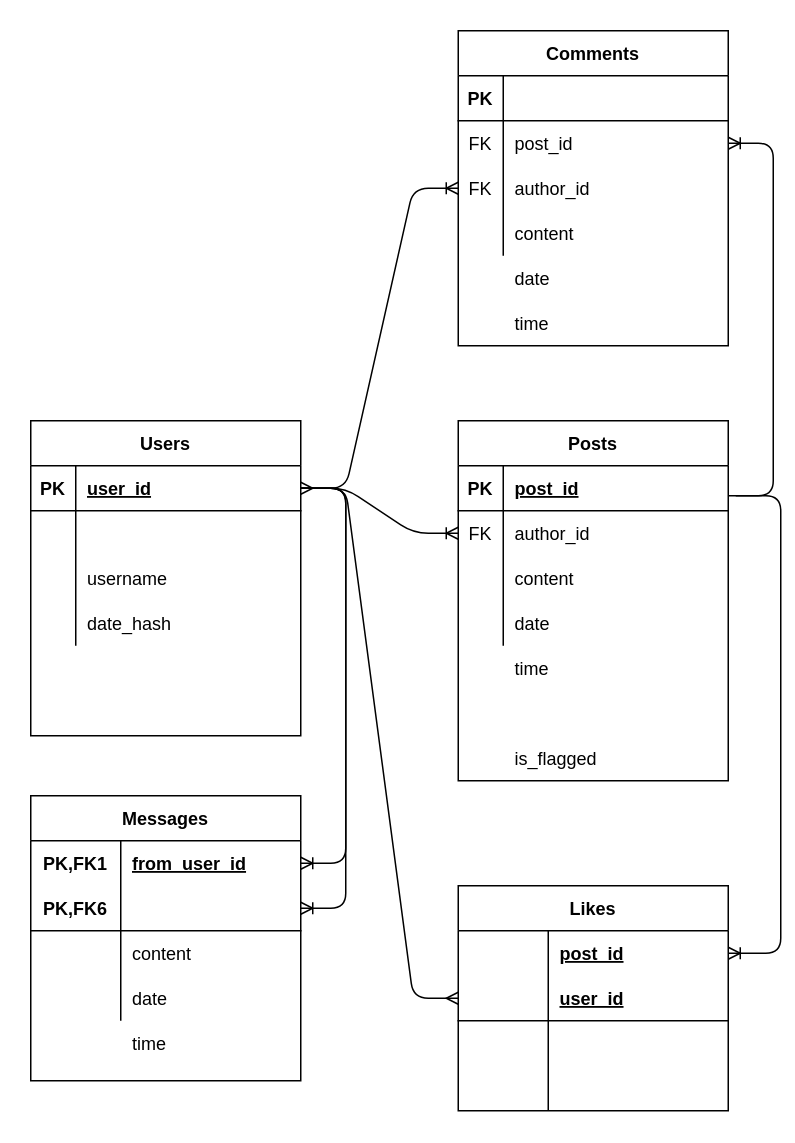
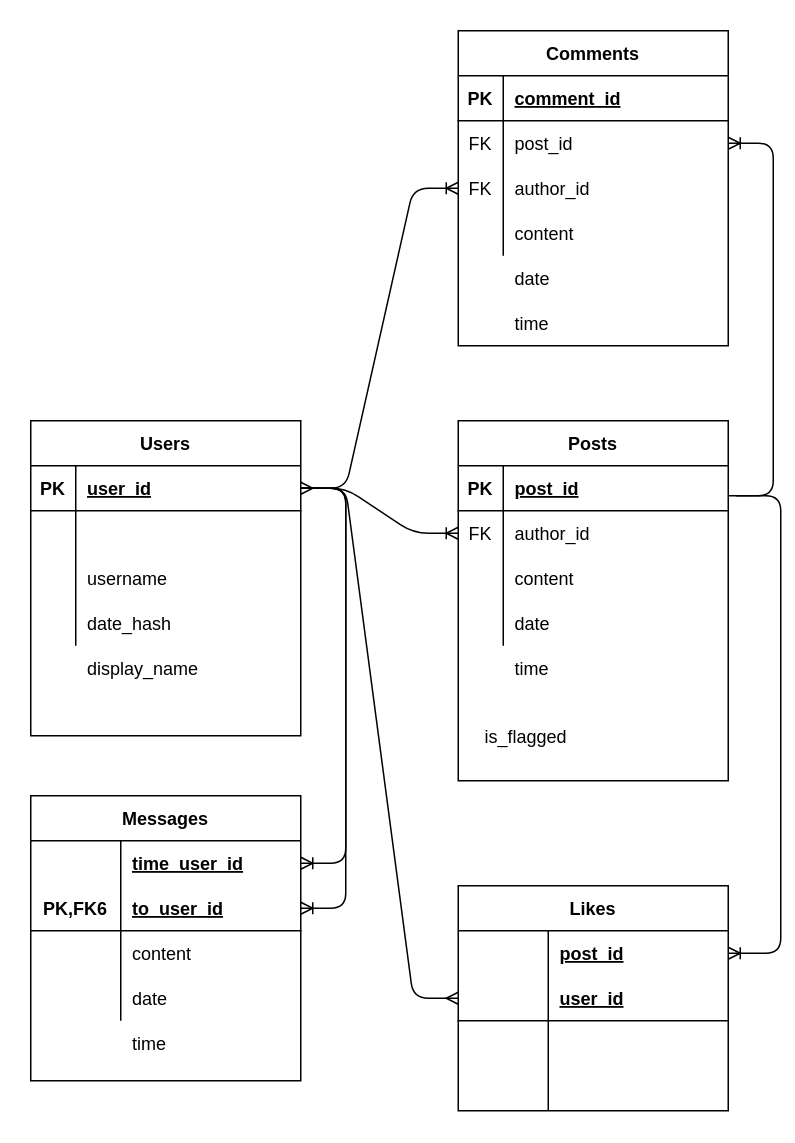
  <mxCell id="0" />
  <mxCell id="1" parent="0" />
  <mxCell id="2" value="Users" style="shape=table;startSize=30;container=1;collapsible=1;childLayout=tableLayout;fixedRows=1;rowLines=0;fontStyle=1;align=center;resizeLast=1;" parent="1" vertex="1"><mxGeometry x="20" y="280" width="180" height="210" as="geometry" /></mxCell>
  <mxCell id="3" value="" style="shape=partialRectangle;collapsible=0;dropTarget=0;pointerEvents=0;fillColor=none;top=0;left=0;bottom=1;right=0;points=[[0,0.5],[1,0.5]];portConstraint=eastwest;" parent="2" vertex="1"><mxGeometry y="30" width="180" height="30" as="geometry" /></mxCell>
  <mxCell id="4" value="PK" style="shape=partialRectangle;connectable=0;fillColor=none;top=0;left=0;bottom=0;right=0;fontStyle=1;overflow=hidden;" parent="3" vertex="1"><mxGeometry width="30" height="30" as="geometry" /></mxCell>
  <mxCell id="5" value="user_id" style="shape=partialRectangle;connectable=0;fillColor=none;top=0;left=0;bottom=0;right=0;align=left;spacingLeft=6;fontStyle=5;overflow=hidden;" parent="3" vertex="1"><mxGeometry x="30" width="150" height="30" as="geometry" /></mxCell>
  <mxCell id="6" value="" style="shape=partialRectangle;collapsible=0;dropTarget=0;pointerEvents=0;fillColor=none;top=0;left=0;bottom=0;right=0;points=[[0,0.5],[1,0.5]];portConstraint=eastwest;" parent="2" vertex="1"><mxGeometry y="60" width="180" height="30" as="geometry" /></mxCell>
  <mxCell id="7" value="" style="shape=partialRectangle;connectable=0;fillColor=none;top=0;left=0;bottom=0;right=0;editable=1;overflow=hidden;" parent="6" vertex="1"><mxGeometry width="30" height="30" as="geometry" /></mxCell>
  <mxCell id="8" value="" style="shape=partialRectangle;collapsible=0;dropTarget=0;pointerEvents=0;fillColor=none;top=0;left=0;bottom=0;right=0;points=[[0,0.5],[1,0.5]];portConstraint=eastwest;" parent="2" vertex="1"><mxGeometry y="90" width="180" height="30" as="geometry" /></mxCell>
  <mxCell id="9" value="" style="shape=partialRectangle;connectable=0;fillColor=none;top=0;left=0;bottom=0;right=0;editable=1;overflow=hidden;" parent="8" vertex="1"><mxGeometry width="30" height="30" as="geometry" /></mxCell>
  <mxCell id="10" value="username" style="shape=partialRectangle;connectable=0;fillColor=none;top=0;left=0;bottom=0;right=0;align=left;spacingLeft=6;overflow=hidden;" parent="8" vertex="1"><mxGeometry x="30" width="150" height="30" as="geometry" /></mxCell>
  <mxCell id="11" value="" style="shape=partialRectangle;collapsible=0;dropTarget=0;pointerEvents=0;fillColor=none;top=0;left=0;bottom=0;right=0;points=[[0,0.5],[1,0.5]];portConstraint=eastwest;" parent="2" vertex="1"><mxGeometry y="120" width="180" height="30" as="geometry" /></mxCell>
  <mxCell id="12" value="" style="shape=partialRectangle;connectable=0;fillColor=none;top=0;left=0;bottom=0;right=0;editable=1;overflow=hidden;" parent="11" vertex="1"><mxGeometry width="30" height="30" as="geometry" /></mxCell>
  <mxCell id="13" value="date_hash" style="shape=partialRectangle;connectable=0;fillColor=none;top=0;left=0;bottom=0;right=0;align=left;spacingLeft=6;overflow=hidden;" parent="11" vertex="1"><mxGeometry x="30" width="150" height="30" as="geometry" /></mxCell>
  <mxCell id="14" value="Posts" style="shape=table;startSize=30;container=1;collapsible=1;childLayout=tableLayout;fixedRows=1;rowLines=0;fontStyle=1;align=center;resizeLast=1;" parent="1" vertex="1"><mxGeometry x="305" y="280" width="180" height="240" as="geometry" /></mxCell>
  <mxCell id="15" value="" style="shape=partialRectangle;collapsible=0;dropTarget=0;pointerEvents=0;fillColor=none;top=0;left=0;bottom=1;right=0;points=[[0,0.5],[1,0.5]];portConstraint=eastwest;" parent="14" vertex="1"><mxGeometry y="30" width="180" height="30" as="geometry" /></mxCell>
  <mxCell id="16" value="PK" style="shape=partialRectangle;connectable=0;fillColor=none;top=0;left=0;bottom=0;right=0;fontStyle=1;overflow=hidden;" parent="15" vertex="1"><mxGeometry width="30" height="30" as="geometry" /></mxCell>
  <mxCell id="17" value="post_id" style="shape=partialRectangle;connectable=0;fillColor=none;top=0;left=0;bottom=0;right=0;align=left;spacingLeft=6;fontStyle=5;overflow=hidden;" parent="15" vertex="1"><mxGeometry x="30" width="150" height="30" as="geometry" /></mxCell>
  <mxCell id="18" value="" style="shape=partialRectangle;collapsible=0;dropTarget=0;pointerEvents=0;fillColor=none;top=0;left=0;bottom=0;right=0;points=[[0,0.5],[1,0.5]];portConstraint=eastwest;" parent="14" vertex="1"><mxGeometry y="60" width="180" height="30" as="geometry" /></mxCell>
  <mxCell id="19" value="FK" style="shape=partialRectangle;connectable=0;fillColor=none;top=0;left=0;bottom=0;right=0;editable=1;overflow=hidden;" parent="18" vertex="1"><mxGeometry width="30" height="30" as="geometry" /></mxCell>
  <mxCell id="20" value="author_id" style="shape=partialRectangle;connectable=0;fillColor=none;top=0;left=0;bottom=0;right=0;align=left;spacingLeft=6;overflow=hidden;" parent="18" vertex="1"><mxGeometry x="30" width="150" height="30" as="geometry" /></mxCell>
  <mxCell id="21" value="" style="shape=partialRectangle;collapsible=0;dropTarget=0;pointerEvents=0;fillColor=none;top=0;left=0;bottom=0;right=0;points=[[0,0.5],[1,0.5]];portConstraint=eastwest;" parent="14" vertex="1"><mxGeometry y="90" width="180" height="30" as="geometry" /></mxCell>
  <mxCell id="22" value="" style="shape=partialRectangle;connectable=0;fillColor=none;top=0;left=0;bottom=0;right=0;editable=1;overflow=hidden;" parent="21" vertex="1"><mxGeometry width="30" height="30" as="geometry" /></mxCell>
  <mxCell id="23" value="content" style="shape=partialRectangle;connectable=0;fillColor=none;top=0;left=0;bottom=0;right=0;align=left;spacingLeft=6;overflow=hidden;" parent="21" vertex="1"><mxGeometry x="30" width="150" height="30" as="geometry" /></mxCell>
  <mxCell id="24" value="" style="shape=partialRectangle;collapsible=0;dropTarget=0;pointerEvents=0;fillColor=none;top=0;left=0;bottom=0;right=0;points=[[0,0.5],[1,0.5]];portConstraint=eastwest;" parent="14" vertex="1"><mxGeometry y="120" width="180" height="30" as="geometry" /></mxCell>
  <mxCell id="25" value="" style="shape=partialRectangle;connectable=0;fillColor=none;top=0;left=0;bottom=0;right=0;editable=1;overflow=hidden;" parent="24" vertex="1"><mxGeometry width="30" height="30" as="geometry" /></mxCell>
  <mxCell id="26" value="date" style="shape=partialRectangle;connectable=0;fillColor=none;top=0;left=0;bottom=0;right=0;align=left;spacingLeft=6;overflow=hidden;" parent="24" vertex="1"><mxGeometry x="30" width="150" height="30" as="geometry" /></mxCell>
  <mxCell id="27" value="time" style="shape=partialRectangle;connectable=0;fillColor=none;top=0;left=0;bottom=0;right=0;align=left;spacingLeft=6;overflow=hidden;" parent="1" vertex="1"><mxGeometry x="335" y="430" width="150" height="30" as="geometry" /></mxCell>
+ <mxCell id="28" value="display_name" style="shape=partialRectangle;connectable=0;fillColor=none;top=0;left=0;bottom=0;right=0;align=left;spacingLeft=6;overflow=hidden;" parent="1" vertex="1"><mxGeometry x="50" y="430" width="150" height="30" as="geometry" /></mxCell>
  <mxCell id="29" value="Messages" style="shape=table;startSize=30;container=1;collapsible=1;childLayout=tableLayout;fixedRows=1;rowLines=0;fontStyle=1;align=center;resizeLast=1;" parent="1" vertex="1"><mxGeometry x="20" y="530" width="180" height="190" as="geometry" /></mxCell>
  <mxCell id="30" value="" style="shape=partialRectangle;collapsible=0;dropTarget=0;pointerEvents=0;fillColor=none;top=0;left=0;bottom=0;right=0;points=[[0,0.5],[1,0.5]];portConstraint=eastwest;" parent="29" vertex="1"><mxGeometry y="30" width="180" height="30" as="geometry" /></mxCell>
- <mxCell id="31" value="PK,FK1" style="shape=partialRectangle;connectable=0;fillColor=none;top=0;left=0;bottom=0;right=0;fontStyle=1;overflow=hidden;" parent="30" vertex="1"><mxGeometry width="60" height="30" as="geometry" /></mxCell>
- <mxCell id="32" value="from_user_id" style="shape=partialRectangle;connectable=0;fillColor=none;top=0;left=0;bottom=0;right=0;align=left;spacingLeft=6;fontStyle=5;overflow=hidden;" parent="30" vertex="1"><mxGeometry x="60" width="120" height="30" as="geometry" /></mxCell>
+ <mxCell id="32" value="time_user_id" style="shape=partialRectangle;connectable=0;fillColor=none;top=0;left=0;bottom=0;right=0;align=left;spacingLeft=6;fontStyle=5;overflow=hidden;" parent="30" vertex="1"><mxGeometry x="60" width="120" height="30" as="geometry" /></mxCell>
  <mxCell id="33" value="" style="shape=partialRectangle;collapsible=0;dropTarget=0;pointerEvents=0;fillColor=none;top=0;left=0;bottom=1;right=0;points=[[0,0.5],[1,0.5]];portConstraint=eastwest;" parent="29" vertex="1"><mxGeometry y="60" width="180" height="30" as="geometry" /></mxCell>
  <mxCell id="34" value="PK,FK6" style="shape=partialRectangle;connectable=0;fillColor=none;top=0;left=0;bottom=0;right=0;fontStyle=1;overflow=hidden;" parent="33" vertex="1"><mxGeometry width="60" height="30" as="geometry" /></mxCell>
+ <mxCell id="35" value="to_user_id" style="shape=partialRectangle;connectable=0;fillColor=none;top=0;left=0;bottom=0;right=0;align=left;spacingLeft=6;fontStyle=5;overflow=hidden;" parent="33" vertex="1"><mxGeometry x="60" width="120" height="30" as="geometry" /></mxCell>
  <mxCell id="36" value="" style="shape=partialRectangle;collapsible=0;dropTarget=0;pointerEvents=0;fillColor=none;top=0;left=0;bottom=0;right=0;points=[[0,0.5],[1,0.5]];portConstraint=eastwest;" parent="29" vertex="1"><mxGeometry y="90" width="180" height="30" as="geometry" /></mxCell>
  <mxCell id="37" value="" style="shape=partialRectangle;connectable=0;fillColor=none;top=0;left=0;bottom=0;right=0;editable=1;overflow=hidden;" parent="36" vertex="1"><mxGeometry width="60" height="30" as="geometry" /></mxCell>
  <mxCell id="38" value="content" style="shape=partialRectangle;connectable=0;fillColor=none;top=0;left=0;bottom=0;right=0;align=left;spacingLeft=6;overflow=hidden;" parent="36" vertex="1"><mxGeometry x="60" width="120" height="30" as="geometry" /></mxCell>
  <mxCell id="39" value="" style="shape=partialRectangle;collapsible=0;dropTarget=0;pointerEvents=0;fillColor=none;top=0;left=0;bottom=0;right=0;points=[[0,0.5],[1,0.5]];portConstraint=eastwest;" parent="29" vertex="1"><mxGeometry y="120" width="180" height="30" as="geometry" /></mxCell>
  <mxCell id="40" value="" style="shape=partialRectangle;connectable=0;fillColor=none;top=0;left=0;bottom=0;right=0;editable=1;overflow=hidden;" parent="39" vertex="1"><mxGeometry width="60" height="30" as="geometry" /></mxCell>
  <mxCell id="41" value="date" style="shape=partialRectangle;connectable=0;fillColor=none;top=0;left=0;bottom=0;right=0;align=left;spacingLeft=6;overflow=hidden;" parent="39" vertex="1"><mxGeometry x="60" width="120" height="30" as="geometry" /></mxCell>
  <mxCell id="42" value="time" style="shape=partialRectangle;connectable=0;fillColor=none;top=0;left=0;bottom=0;right=0;align=left;spacingLeft=6;overflow=hidden;" parent="1" vertex="1"><mxGeometry x="80" y="680" width="120" height="30" as="geometry" /></mxCell>
  <mxCell id="43" value="Comments" style="shape=table;startSize=30;container=1;collapsible=1;childLayout=tableLayout;fixedRows=1;rowLines=0;fontStyle=1;align=center;resizeLast=1;" parent="1" vertex="1"><mxGeometry x="305" y="20" width="180" height="210" as="geometry" /></mxCell>
  <mxCell id="44" value="" style="shape=partialRectangle;collapsible=0;dropTarget=0;pointerEvents=0;fillColor=none;top=0;left=0;bottom=1;right=0;points=[[0,0.5],[1,0.5]];portConstraint=eastwest;" parent="43" vertex="1"><mxGeometry y="30" width="180" height="30" as="geometry" /></mxCell>
  <mxCell id="45" value="PK" style="shape=partialRectangle;connectable=0;fillColor=none;top=0;left=0;bottom=0;right=0;fontStyle=1;overflow=hidden;" parent="44" vertex="1"><mxGeometry width="30" height="30" as="geometry" /></mxCell>
+ <mxCell id="46" value="comment_id" style="shape=partialRectangle;connectable=0;fillColor=none;top=0;left=0;bottom=0;right=0;align=left;spacingLeft=6;fontStyle=5;overflow=hidden;" parent="44" vertex="1"><mxGeometry x="30" width="150" height="30" as="geometry" /></mxCell>
  <mxCell id="47" value="" style="shape=partialRectangle;collapsible=0;dropTarget=0;pointerEvents=0;fillColor=none;top=0;left=0;bottom=0;right=0;points=[[0,0.5],[1,0.5]];portConstraint=eastwest;" parent="43" vertex="1"><mxGeometry y="60" width="180" height="30" as="geometry" /></mxCell>
  <mxCell id="48" value="FK" style="shape=partialRectangle;connectable=0;fillColor=none;top=0;left=0;bottom=0;right=0;editable=1;overflow=hidden;" parent="47" vertex="1"><mxGeometry width="30" height="30" as="geometry" /></mxCell>
  <mxCell id="49" value="post_id" style="shape=partialRectangle;connectable=0;fillColor=none;top=0;left=0;bottom=0;right=0;align=left;spacingLeft=6;overflow=hidden;" parent="47" vertex="1"><mxGeometry x="30" width="150" height="30" as="geometry" /></mxCell>
  <mxCell id="50" value="" style="shape=partialRectangle;collapsible=0;dropTarget=0;pointerEvents=0;fillColor=none;top=0;left=0;bottom=0;right=0;points=[[0,0.5],[1,0.5]];portConstraint=eastwest;" parent="43" vertex="1"><mxGeometry y="90" width="180" height="30" as="geometry" /></mxCell>
  <mxCell id="51" value="FK" style="shape=partialRectangle;connectable=0;fillColor=none;top=0;left=0;bottom=0;right=0;editable=1;overflow=hidden;" parent="50" vertex="1"><mxGeometry width="30" height="30" as="geometry" /></mxCell>
  <mxCell id="52" value="author_id" style="shape=partialRectangle;connectable=0;fillColor=none;top=0;left=0;bottom=0;right=0;align=left;spacingLeft=6;overflow=hidden;" parent="50" vertex="1"><mxGeometry x="30" width="150" height="30" as="geometry" /></mxCell>
  <mxCell id="53" value="" style="shape=partialRectangle;collapsible=0;dropTarget=0;pointerEvents=0;fillColor=none;top=0;left=0;bottom=0;right=0;points=[[0,0.5],[1,0.5]];portConstraint=eastwest;" parent="43" vertex="1"><mxGeometry y="120" width="180" height="30" as="geometry" /></mxCell>
  <mxCell id="54" value="" style="shape=partialRectangle;connectable=0;fillColor=none;top=0;left=0;bottom=0;right=0;editable=1;overflow=hidden;" parent="53" vertex="1"><mxGeometry width="30" height="30" as="geometry" /></mxCell>
  <mxCell id="55" value="content" style="shape=partialRectangle;connectable=0;fillColor=none;top=0;left=0;bottom=0;right=0;align=left;spacingLeft=6;overflow=hidden;" parent="53" vertex="1"><mxGeometry x="30" width="150" height="30" as="geometry" /></mxCell>
  <mxCell id="56" value="" style="edgeStyle=entityRelationEdgeStyle;fontSize=12;html=1;endArrow=ERoneToMany;entryX=0;entryY=0.5;entryDx=0;entryDy=0;" parent="1" source="3" target="18" edge="1"><mxGeometry width="100" height="100" relative="1" as="geometry"><mxPoint x="340" y="540" as="sourcePoint" /><mxPoint x="440" y="440" as="targetPoint" /></mxGeometry></mxCell>
  <mxCell id="57" value="" style="edgeStyle=entityRelationEdgeStyle;fontSize=12;html=1;endArrow=ERoneToMany;entryX=0;entryY=0.5;entryDx=0;entryDy=0;" parent="1" source="3" target="50" edge="1"><mxGeometry width="100" height="100" relative="1" as="geometry"><mxPoint x="340" y="540" as="sourcePoint" /><mxPoint x="440" y="440" as="targetPoint" /></mxGeometry></mxCell>
  <mxCell id="58" value="" style="edgeStyle=entityRelationEdgeStyle;fontSize=12;html=1;endArrow=ERoneToMany;entryX=1;entryY=0.5;entryDx=0;entryDy=0;" parent="1" target="47" edge="1"><mxGeometry width="100" height="100" relative="1" as="geometry"><mxPoint x="485" y="330" as="sourcePoint" /><mxPoint x="585" y="230" as="targetPoint" /></mxGeometry></mxCell>
  <mxCell id="59" value="" style="edgeStyle=entityRelationEdgeStyle;fontSize=12;html=1;endArrow=ERoneToMany;exitX=1;exitY=0.5;exitDx=0;exitDy=0;" parent="1" source="3" target="30" edge="1"><mxGeometry width="100" height="100" relative="1" as="geometry"><mxPoint x="210" y="330" as="sourcePoint" /><mxPoint x="10" y="575" as="targetPoint" /></mxGeometry></mxCell>
  <mxCell id="60" value="" style="edgeStyle=entityRelationEdgeStyle;fontSize=12;html=1;endArrow=ERoneToMany;exitX=1;exitY=0.5;exitDx=0;exitDy=0;" parent="1" source="3" target="33" edge="1"><mxGeometry width="100" height="100" relative="1" as="geometry"><mxPoint x="340" y="700" as="sourcePoint" /><mxPoint x="440" y="600" as="targetPoint" /></mxGeometry></mxCell>
- <mxCell id="61" value="is_flagged" style="shape=partialRectangle;connectable=0;fillColor=none;top=0;left=0;bottom=0;right=0;align=left;spacingLeft=6;overflow=hidden;" parent="1" vertex="1"><mxGeometry x="335" y="490" width="150" height="30" as="geometry" /></mxCell>
+ <mxCell id="61" value="is_flagged" style="shape=partialRectangle;connectable=0;fillColor=none;top=0;left=0;bottom=0;right=0;align=left;spacingLeft=6;overflow=hidden;" parent="1" vertex="1"><mxGeometry x="315" y="475" width="150" height="30" as="geometry" /></mxCell>
  <mxCell id="62" value="date" style="shape=partialRectangle;connectable=0;fillColor=none;top=0;left=0;bottom=0;right=0;align=left;spacingLeft=6;overflow=hidden;" vertex="1" parent="1"><mxGeometry x="335" y="170" width="150" height="30" as="geometry" /></mxCell>
  <mxCell id="63" value="time" style="shape=partialRectangle;connectable=0;fillColor=none;top=0;left=0;bottom=0;right=0;align=left;spacingLeft=6;overflow=hidden;" vertex="1" parent="1"><mxGeometry x="335" y="200" width="150" height="30" as="geometry" /></mxCell>
  <mxCell id="64" value="Likes" style="shape=table;startSize=30;container=1;collapsible=1;childLayout=tableLayout;fixedRows=1;rowLines=0;fontStyle=1;align=center;resizeLast=1;" vertex="1" parent="1"><mxGeometry x="305" y="590" width="180" height="150" as="geometry" /></mxCell>
  <mxCell id="65" value="" style="shape=partialRectangle;collapsible=0;dropTarget=0;pointerEvents=0;fillColor=none;top=0;left=0;bottom=0;right=0;points=[[0,0.5],[1,0.5]];portConstraint=eastwest;" vertex="1" parent="64"><mxGeometry y="30" width="180" height="30" as="geometry" /></mxCell>
  <mxCell id="66" value="post_id" style="shape=partialRectangle;connectable=0;fillColor=none;top=0;left=0;bottom=0;right=0;align=left;spacingLeft=6;fontStyle=5;overflow=hidden;" vertex="1" parent="65"><mxGeometry x="60" width="120" height="30" as="geometry" /></mxCell>
  <mxCell id="67" value="" style="shape=partialRectangle;collapsible=0;dropTarget=0;pointerEvents=0;fillColor=none;top=0;left=0;bottom=1;right=0;points=[[0,0.5],[1,0.5]];portConstraint=eastwest;" vertex="1" parent="64"><mxGeometry y="60" width="180" height="30" as="geometry" /></mxCell>
  <mxCell id="68" value="user_id" style="shape=partialRectangle;connectable=0;fillColor=none;top=0;left=0;bottom=0;right=0;align=left;spacingLeft=6;fontStyle=5;overflow=hidden;" vertex="1" parent="67"><mxGeometry x="60" width="120" height="30" as="geometry" /></mxCell>
  <mxCell id="69" value="" style="shape=partialRectangle;collapsible=0;dropTarget=0;pointerEvents=0;fillColor=none;top=0;left=0;bottom=0;right=0;points=[[0,0.5],[1,0.5]];portConstraint=eastwest;" vertex="1" parent="64"><mxGeometry y="90" width="180" height="30" as="geometry" /></mxCell>
  <mxCell id="70" value="" style="shape=partialRectangle;connectable=0;fillColor=none;top=0;left=0;bottom=0;right=0;editable=1;overflow=hidden;" vertex="1" parent="69"><mxGeometry width="60" height="30" as="geometry" /></mxCell>
  <mxCell id="71" value="" style="shape=partialRectangle;connectable=0;fillColor=none;top=0;left=0;bottom=0;right=0;align=left;spacingLeft=6;overflow=hidden;" vertex="1" parent="69"><mxGeometry x="60" width="120" height="30" as="geometry" /></mxCell>
  <mxCell id="72" value="" style="shape=partialRectangle;collapsible=0;dropTarget=0;pointerEvents=0;fillColor=none;top=0;left=0;bottom=0;right=0;points=[[0,0.5],[1,0.5]];portConstraint=eastwest;" vertex="1" parent="64"><mxGeometry y="120" width="180" height="30" as="geometry" /></mxCell>
  <mxCell id="73" value="" style="shape=partialRectangle;connectable=0;fillColor=none;top=0;left=0;bottom=0;right=0;editable=1;overflow=hidden;" vertex="1" parent="72"><mxGeometry width="60" height="30" as="geometry" /></mxCell>
  <mxCell id="74" value="" style="shape=partialRectangle;connectable=0;fillColor=none;top=0;left=0;bottom=0;right=0;align=left;spacingLeft=6;overflow=hidden;" vertex="1" parent="72"><mxGeometry x="60" width="120" height="30" as="geometry" /></mxCell>
  <mxCell id="75" value="" style="edgeStyle=entityRelationEdgeStyle;fontSize=12;html=1;endArrow=ERoneToMany;entryX=1;entryY=0.5;entryDx=0;entryDy=0;" edge="1" parent="1" target="65"><mxGeometry width="100" height="100" relative="1" as="geometry"><mxPoint x="490" y="330" as="sourcePoint" /><mxPoint x="680" y="570" as="targetPoint" /></mxGeometry></mxCell>
  <mxCell id="76" value="" style="edgeStyle=entityRelationEdgeStyle;fontSize=12;html=1;endArrow=ERmany;startArrow=ERmany;entryX=0;entryY=0.5;entryDx=0;entryDy=0;exitX=1;exitY=0.5;exitDx=0;exitDy=0;" edge="1" parent="1" source="3" target="67"><mxGeometry width="100" height="100" relative="1" as="geometry"><mxPoint x="230" y="640" as="sourcePoint" /><mxPoint x="330" y="540" as="targetPoint" /></mxGeometry></mxCell>
